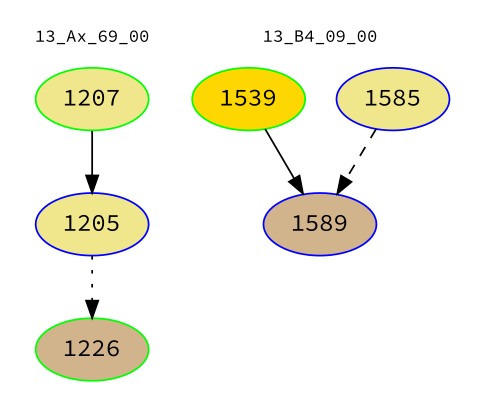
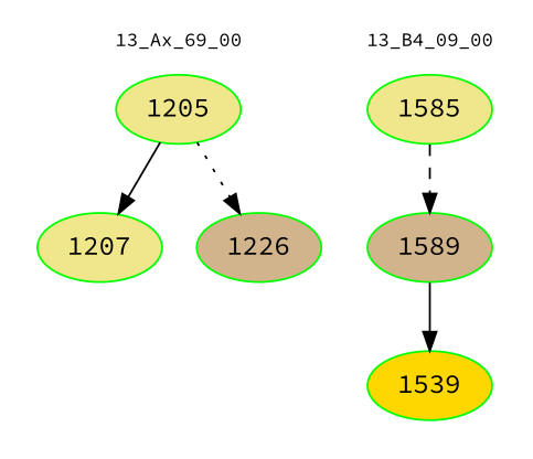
  digraph {
    fontname="Source Code Pro"
    node [color=green fillcolor=khaki fontname="Source Code Pro" style=filled]
    edge [color=black fontname="Source Code Pro" style=solid]
    n1 [label=1207]
-   n2 [color=blue label=1205]
+   n2 [label=1205]
    n3 [fillcolor=tan label=1226]
-   n4 [color=blue label=1585]
-   n5 [color=blue fillcolor=tan label=1589]
+   n4 [label=1585]
+   n5 [fillcolor=tan label=1589]
    n6 [fillcolor=gold label=1539]
    subgraph cluster_1 {
      color=white
      fontsize=10
      label="13_Ax_69_00"
      n1
      n2
      n3
    }
    subgraph cluster_2 {
      color=white
      fontsize=10
      label="13_B4_09_00"
      n4
      n5
      n6
    }
-   n1 -> n2
+   n2 -> n1
    n2 -> n3 [style=dotted]
    n4 -> n5 [style=dashed]
-   n6 -> n5
+   n5 -> n6
  }
